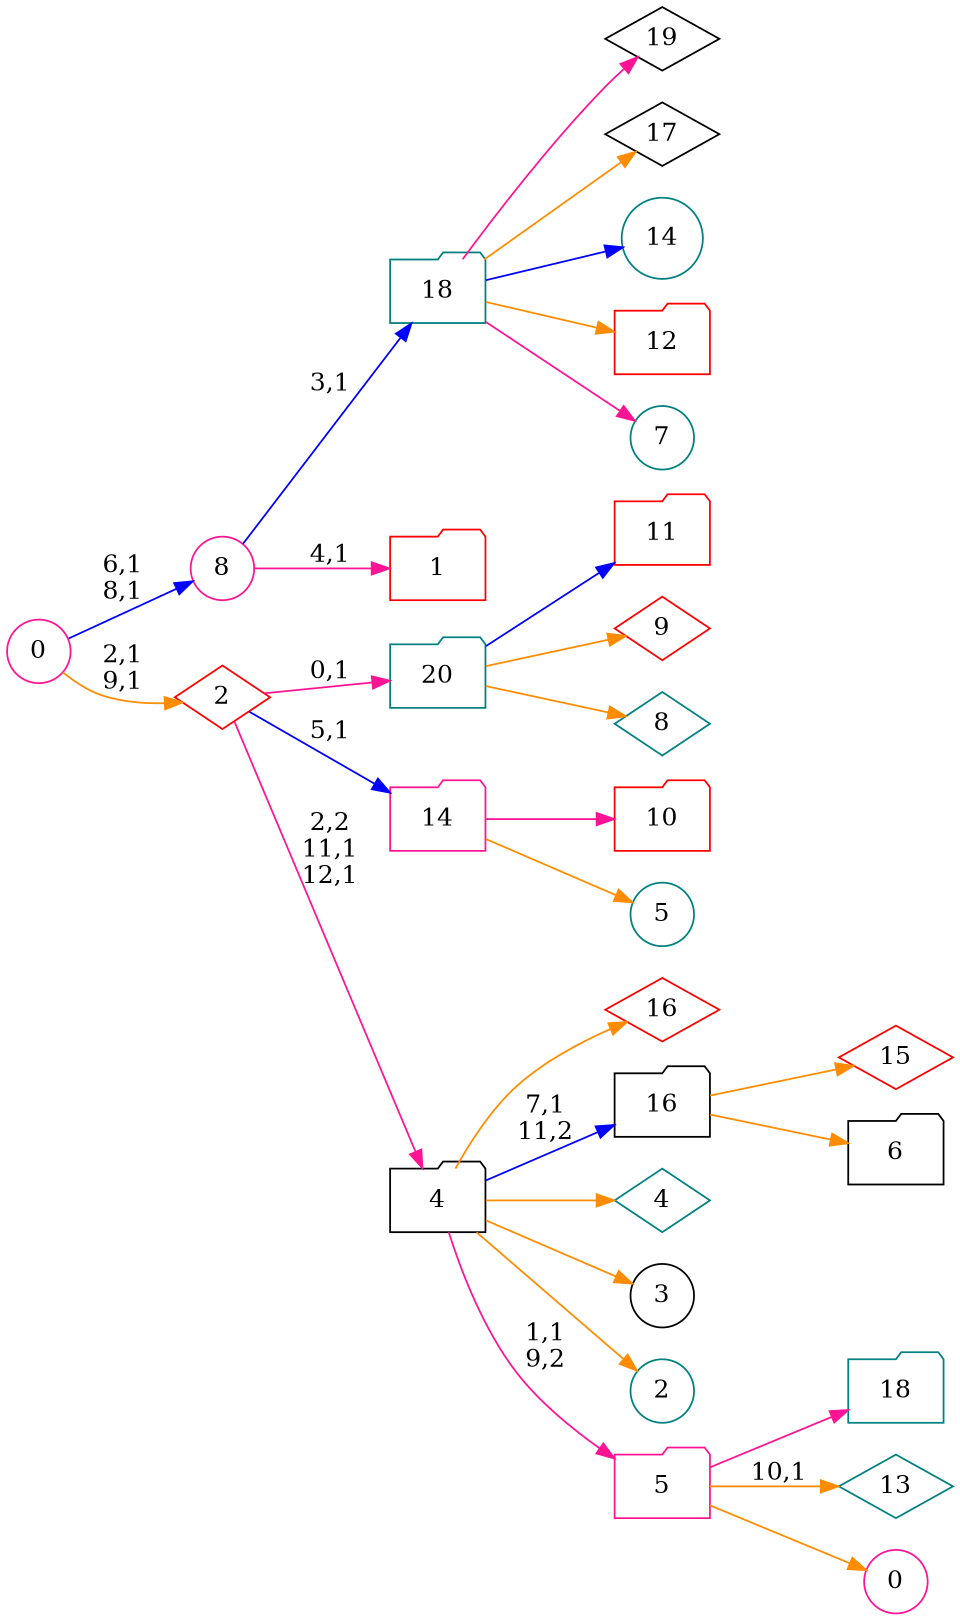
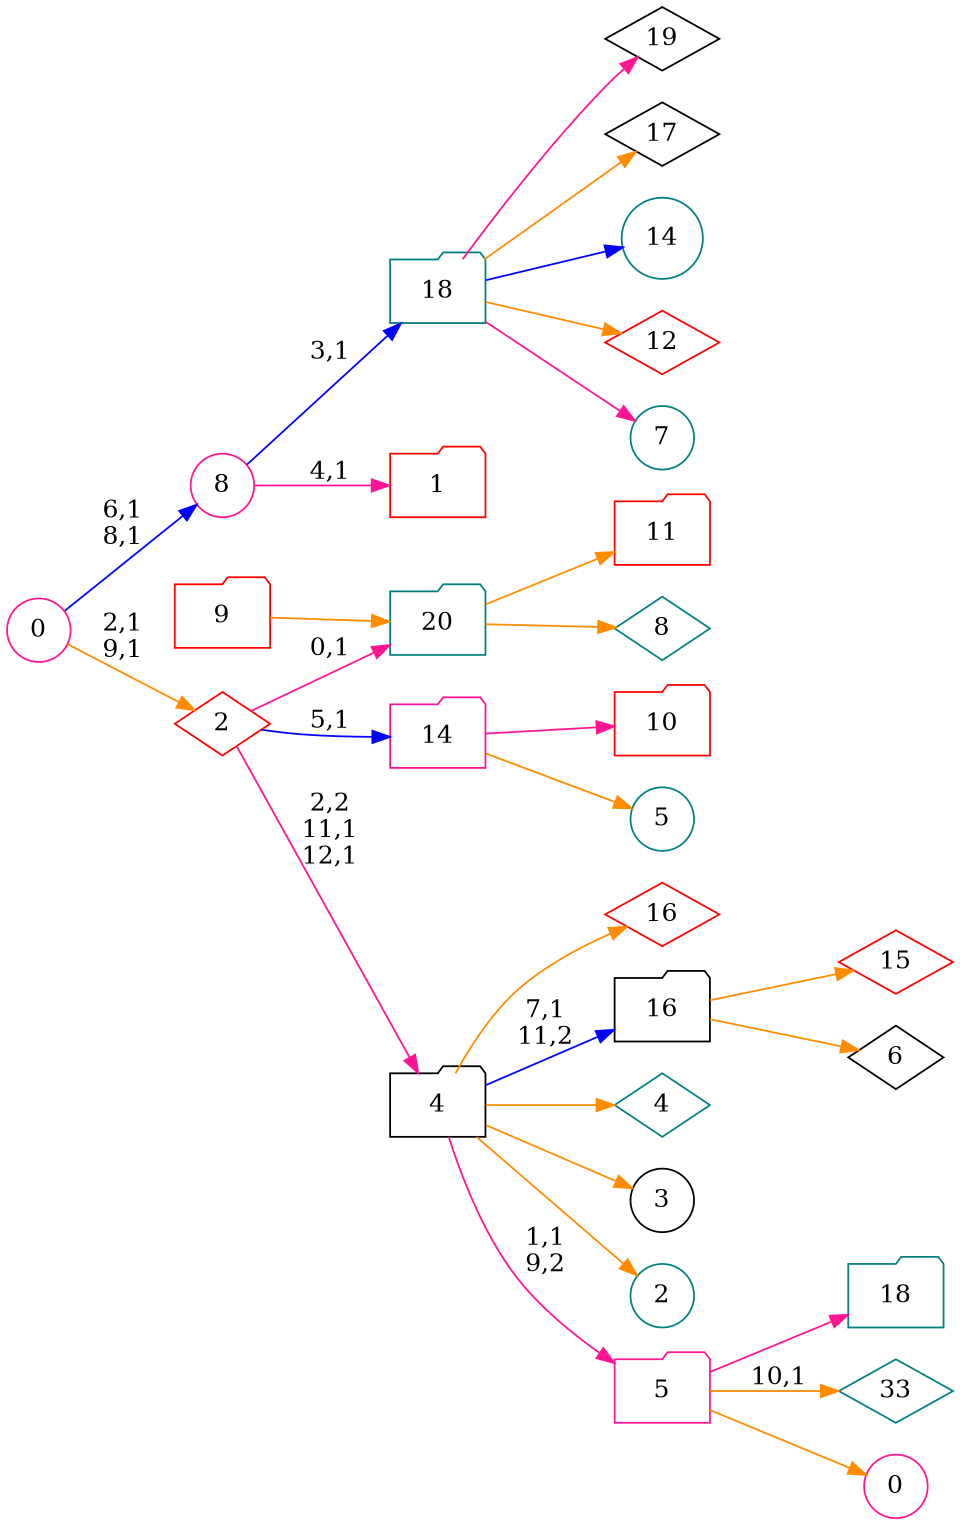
  digraph {
    rankdir=LR
    node [color=teal shape=folder]
    edge [color=darkorange]
    n1 [color=black label=19 shape=diamond]
    n2 [label=18]
    n3 [color=black label=17 shape=diamond]
    n4 [color=red label=16 shape=diamond]
    n5 [color=red label=15 shape=diamond]
    n6 [label=14 shape=circle]
-   n7 [label=13 shape=diamond]
-   n8 [color=red label=12]
+   n7 [label=33 shape=diamond]
+   n8 [color=red label=12 shape=diamond]
    n9 [color=red label=11]
    n10 [color=red label=10]
-   n11 [color=red label=9 shape=diamond]
+   n11 [color=red label=9]
    n12 [label=8 shape=diamond]
    20
    n14 [label=7 shape=circle]
    18
-   n16 [color=black label=6]
+   n16 [color=black label=6 shape=diamond]
    16 [color=black]
    n18 [label=5 shape=circle]
    14 [color=deeppink]
    n20 [label=4 shape=diamond]
    n21 [color=black label=3 shape=circle]
    n22 [label=2 shape=circle]
    n23 [color=red label=1]
    8 [color=deeppink shape=circle]
    n25 [color=deeppink label=0 shape=circle]
    5 [color=deeppink]
    4 [color=black]
    2 [color=red shape=diamond]
    0 [color=deeppink shape=circle]
-   20 -> n9 [color=blue]
-   20 -> n11
+   20 -> n9
+   n11 -> 20
    20 -> n12
    18 -> n1 [color=deeppink]
    18 -> n3
    18 -> n6 [color=blue]
    18 -> n8
    18 -> n14 [color=deeppink]
    16 -> n5
    16 -> n16
    14 -> n10 [color=deeppink]
    14 -> n18
    8 -> 18 [color=blue label="3,1"]
    8 -> n23 [color=deeppink label="4,1"]
    5 -> n2 [color=deeppink]
    5 -> n7 [label="10,1"]
    5 -> n25
    4 -> n4
    4 -> 16 [color=blue label="7,1\n11,2"]
    4 -> n20
    4 -> n21
    4 -> n22
    4 -> 5 [color=deeppink label="1,1\n9,2"]
    2 -> 20 [color=deeppink label="0,1"]
    2 -> 14 [color=blue label="5,1"]
    2 -> 4 [color=deeppink label="2,2\n11,1\n12,1"]
    0 -> 8 [color=blue label="6,1\n8,1"]
    0 -> 2 [label="2,1\n9,1"]
  }
